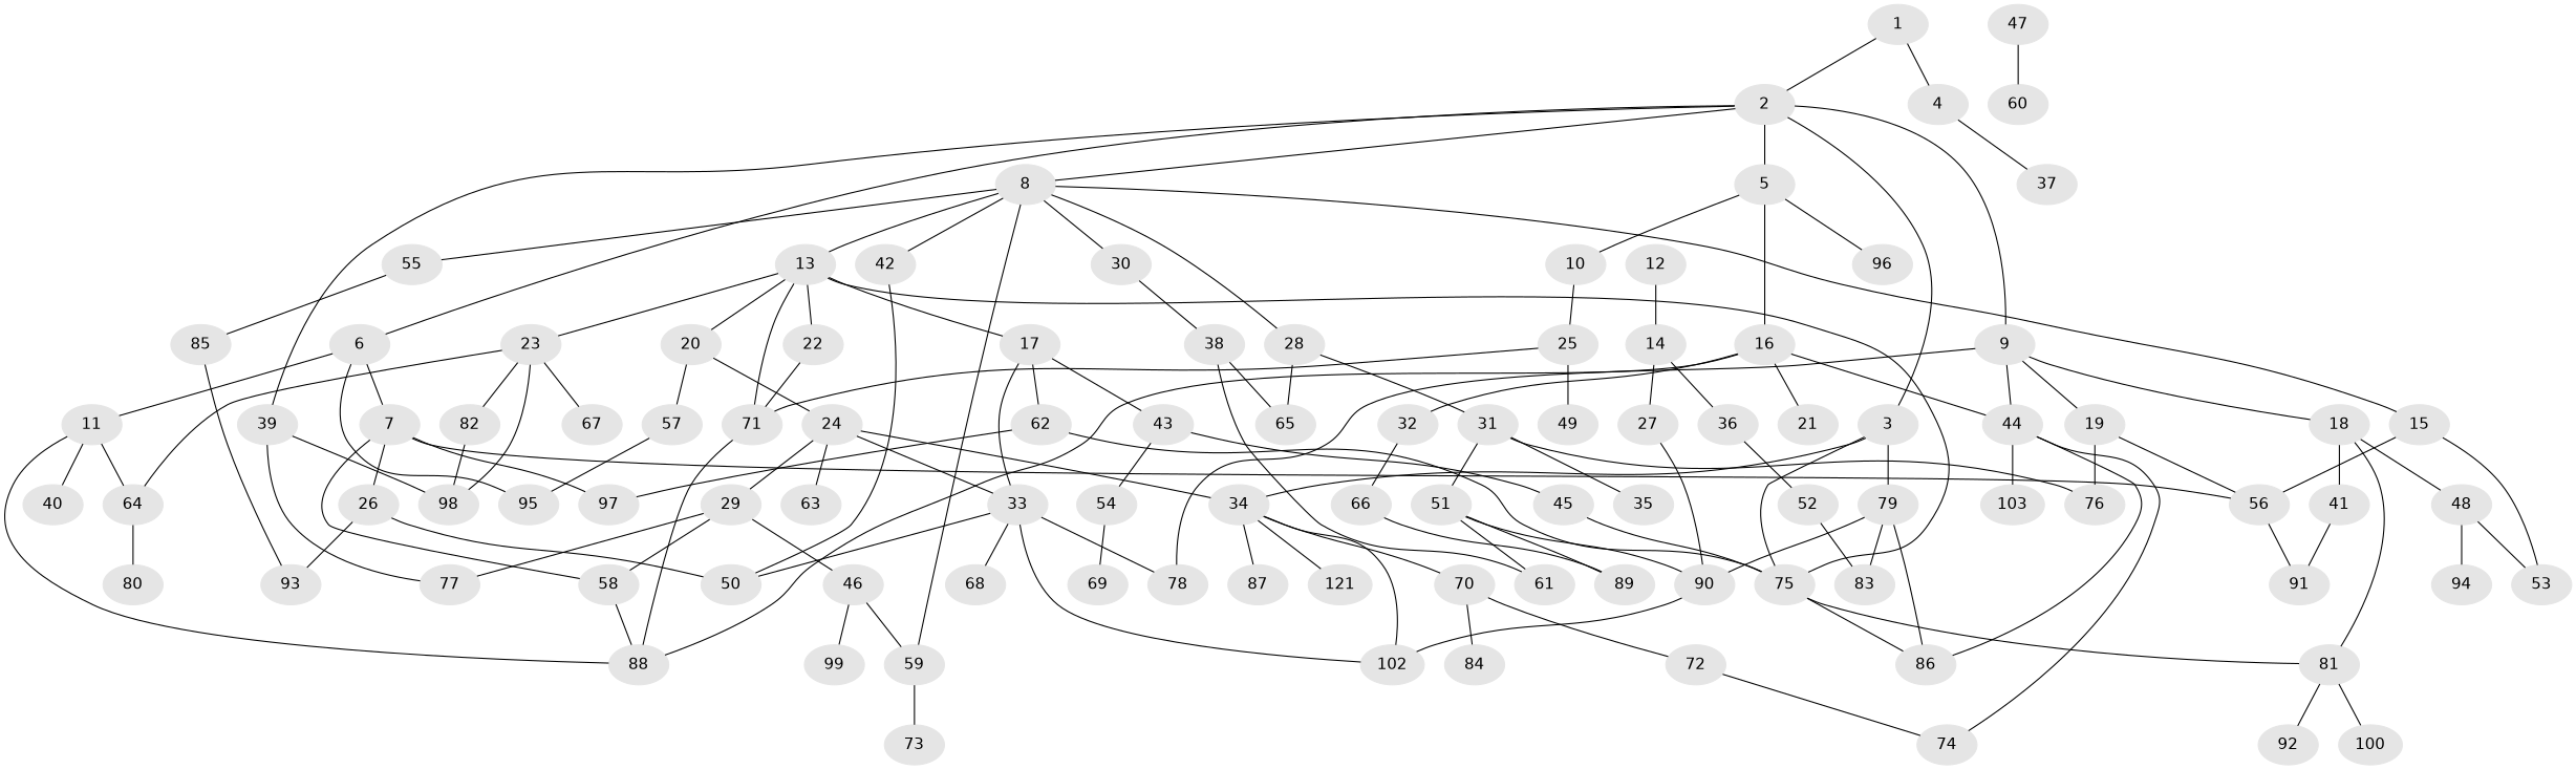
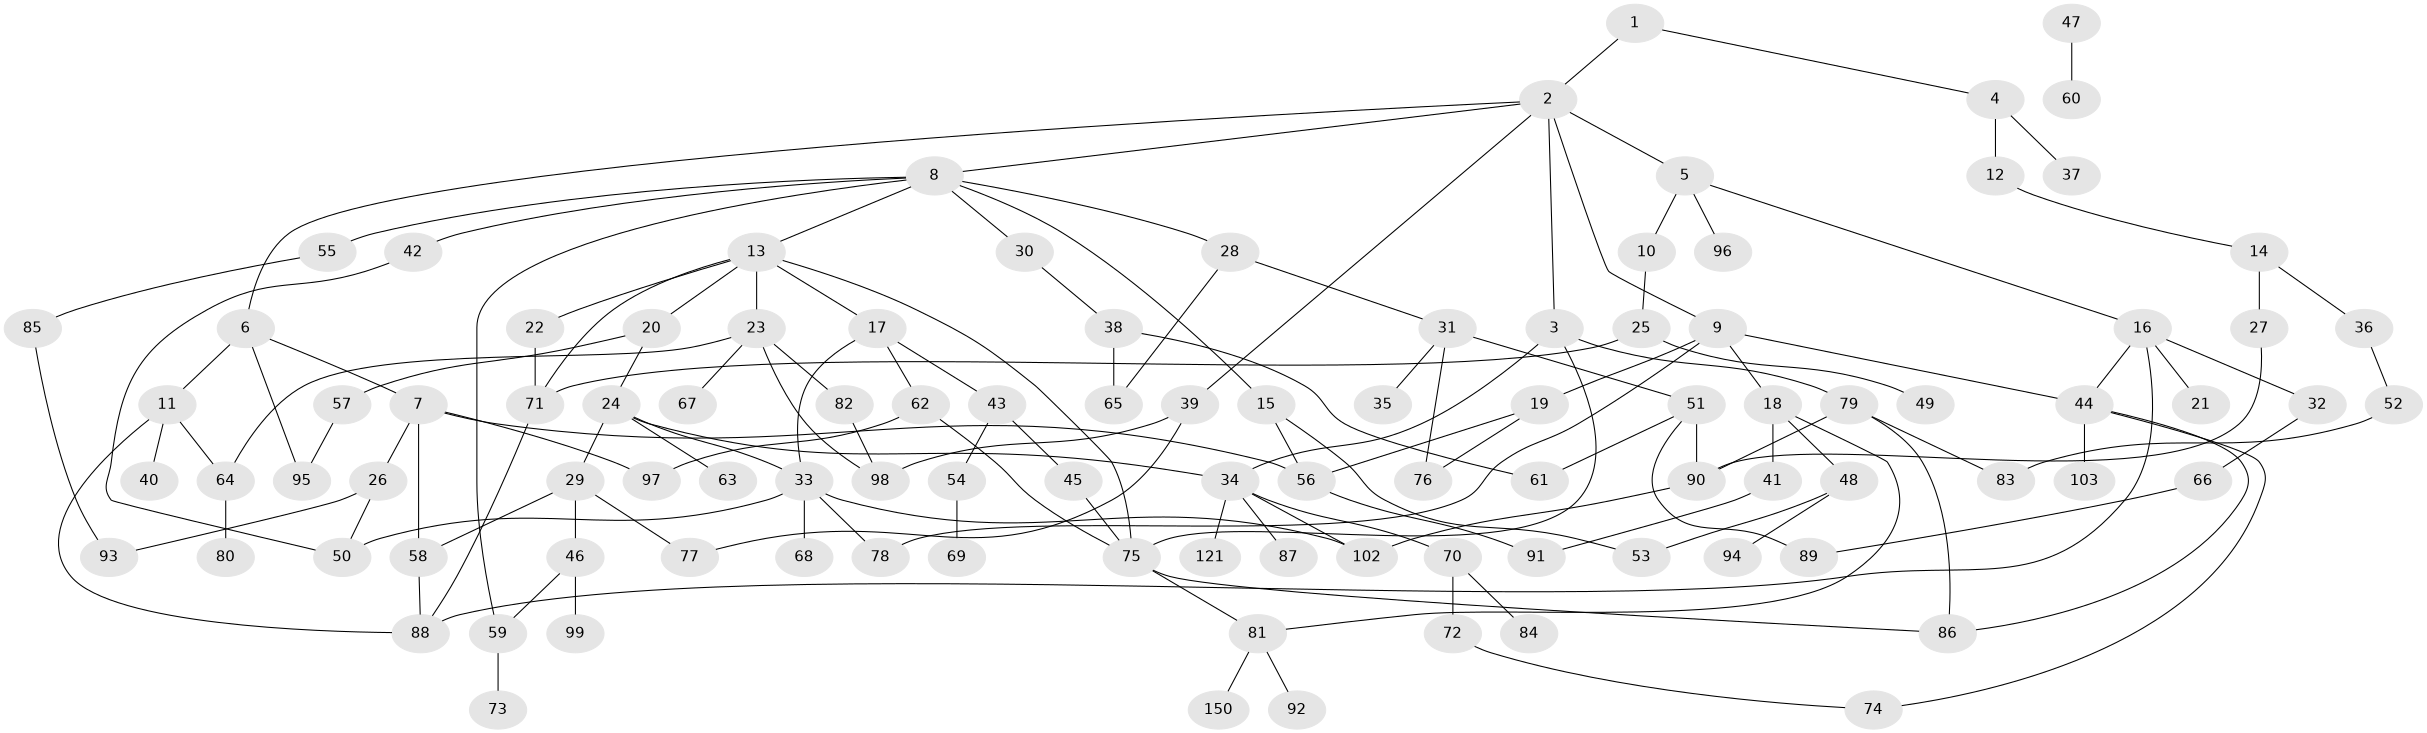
  graph {
    fontname="DejaVu Sans"
    node [color=gray90 fontname="DejaVu Sans" style=filled]
    edge [fontname="DejaVu Sans"]
    1
    2
    4
    3
    5
    6
    8
    9
    39
    12
    37
    34
    75
    79
    10
    16
    96
    7
    11
    95
    13
    15
    28
    30
    42
    55
    59
    18
    19
    44
    78
    98
    77
    102
    70
    87
    n37 [label=121]
    81
    86
    90
    83
    14
    25
    88
    21
    32
    26
    56
    58
    97
    40
    64
    50
    93
    91
    17
    20
    22
    23
    71
    53
    31
    65
    38
    85
    73
    41
    48
    76
    74
    103
    49
    80
    27
    36
    33
    43
    62
    24
    57
    67
    82
    52
    66
    68
    45
    54
    94
    92
-   100
+   100 [label=150]
    29
    63
    46
    35
    51
    99
    61
    89
    72
    84
    47
    60
    69
    1 -- 2
    1 -- 4
    2 -- 3
    2 -- 5
    2 -- 6
    2 -- 8
    2 -- 9
    2 -- 39
+   4 -- 12
    4 -- 37
    3 -- 34
    3 -- 75
    3 -- 79
    5 -- 10
    5 -- 16
    5 -- 96
    6 -- 7
    6 -- 11
    6 -- 95
    8 -- 13
    8 -- 15
    8 -- 28
    8 -- 30
    8 -- 42
    8 -- 55
    8 -- 59
    9 -- 18
    9 -- 19
    9 -- 44
    9 -- 78
    39 -- 98
    39 -- 77
    12 -- 14
    34 -- 102
    34 -- 70
    34 -- 87
    34 -- n37
    75 -- 81
    75 -- 86
    79 -- 86
    79 -- 90
    79 -- 83
    10 -- 25
    16 -- 44
    16 -- 88
    16 -- 21
    16 -- 32
    7 -- 26
    7 -- 56
    7 -- 58
    7 -- 97
    11 -- 88
    11 -- 40
    11 -- 64
    13 -- 75
    13 -- 17
    13 -- 20
    13 -- 22
    13 -- 23
    13 -- 71
    15 -- 56
    15 -- 53
    28 -- 31
    28 -- 65
    30 -- 38
    42 -- 50
    55 -- 85
    59 -- 73
    18 -- 81
    18 -- 41
    18 -- 48
    19 -- 56
    19 -- 76
    44 -- 86
    44 -- 74
    44 -- 103
    70 -- 72
    70 -- 84
    81 -- 92
    81 -- 100
    90 -- 102
    14 -- 27
    14 -- 36
    25 -- 71
    25 -- 49
    32 -- 66
    26 -- 50
    26 -- 93
    56 -- 91
    58 -- 88
    64 -- 80
    17 -- 33
    17 -- 43
    17 -- 62
    20 -- 24
    20 -- 57
    22 -- 71
    23 -- 98
    23 -- 64
    23 -- 67
    23 -- 82
    71 -- 88
    31 -- 76
    31 -- 35
    31 -- 51
    38 -- 65
    38 -- 61
    85 -- 93
    41 -- 91
    48 -- 53
    48 -- 94
    27 -- 90
    36 -- 52
    33 -- 78
    33 -- 102
    33 -- 50
    33 -- 68
    43 -- 45
    43 -- 54
    62 -- 75
    62 -- 97
    24 -- 34
    24 -- 33
    24 -- 29
    24 -- 63
    57 -- 95
    82 -- 98
    52 -- 83
    66 -- 89
    45 -- 75
    54 -- 69
    29 -- 77
    29 -- 58
    29 -- 46
    46 -- 59
    46 -- 99
    51 -- 90
    51 -- 61
    51 -- 89
    72 -- 74
    47 -- 60
  }
